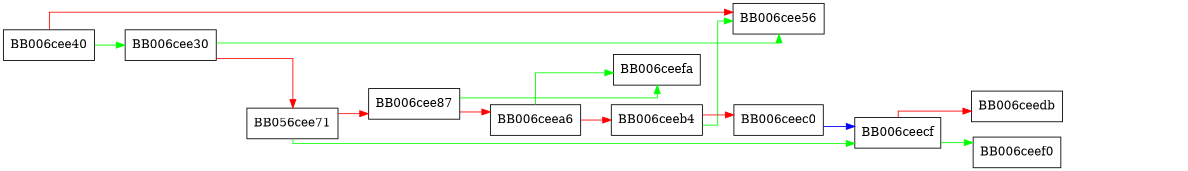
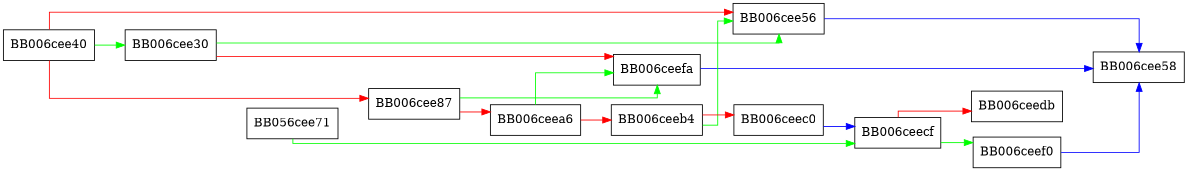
  digraph {
    rankdir=LR
    splines=ortho
    node [shape=box]
    edge [color=green]
    n1 [label=BB006cee30]
    BB006cee40
    BB006cee56
    n4 [label=BB056cee71]
+   BB006cee58
    BB006ceecf
    BB006cee87
    BB006ceef0
    BB006ceedb
    BB006ceefa
    BB006ceea6
    BB006ceeb4
    BB006ceec0
    n1 -> BB006cee56
-   n1 -> n4 [color=red]
+   n1 -> BB006ceefa [color=red]
    BB006cee40 -> n1
    BB006cee40 -> BB006cee56 [color=red]
+   BB006cee56 -> BB006cee58 [color=blue]
    n4 -> BB006ceecf
-   n4 -> BB006cee87 [color=red]
+   BB006cee40 -> BB006cee87 [color=red]
    BB006ceecf -> BB006ceef0
    BB006ceecf -> BB006ceedb [color=red]
    BB006cee87 -> BB006ceefa
    BB006cee87 -> BB006ceea6 [color=red]
+   BB006ceef0 -> BB006cee58 [color=blue]
+   BB006ceefa -> BB006cee58 [color=blue]
    BB006ceea6 -> BB006ceefa
    BB006ceea6 -> BB006ceeb4 [color=red]
    BB006ceeb4 -> BB006cee56
    BB006ceeb4 -> BB006ceec0 [color=red]
    BB006ceec0 -> BB006ceecf [color=blue]
  }
